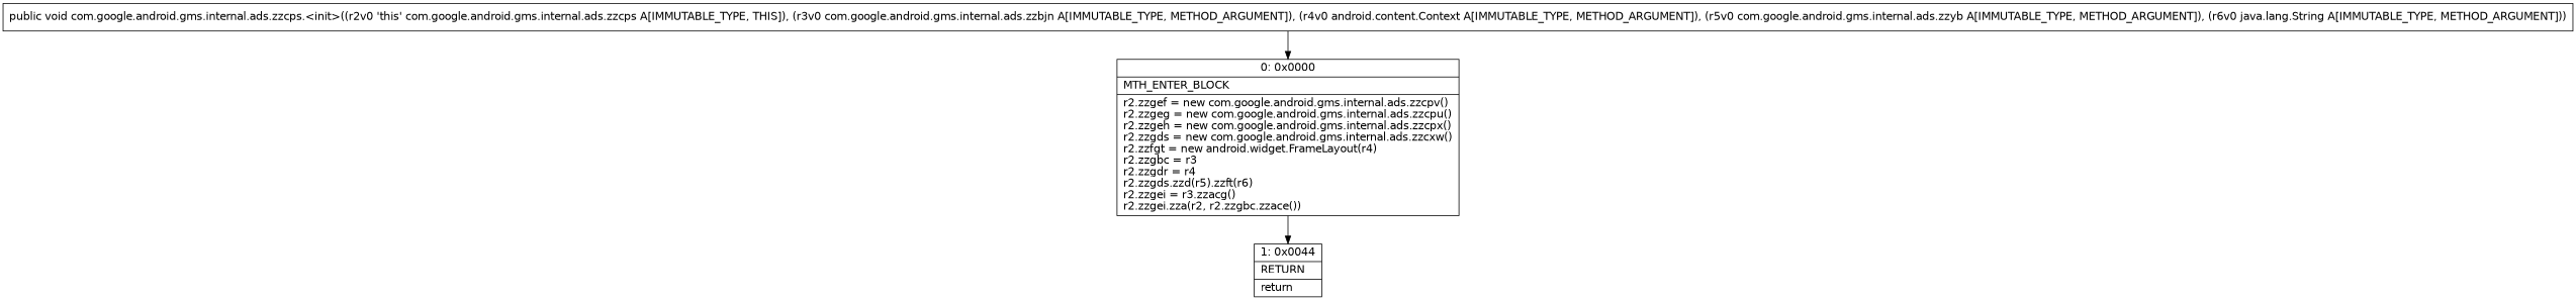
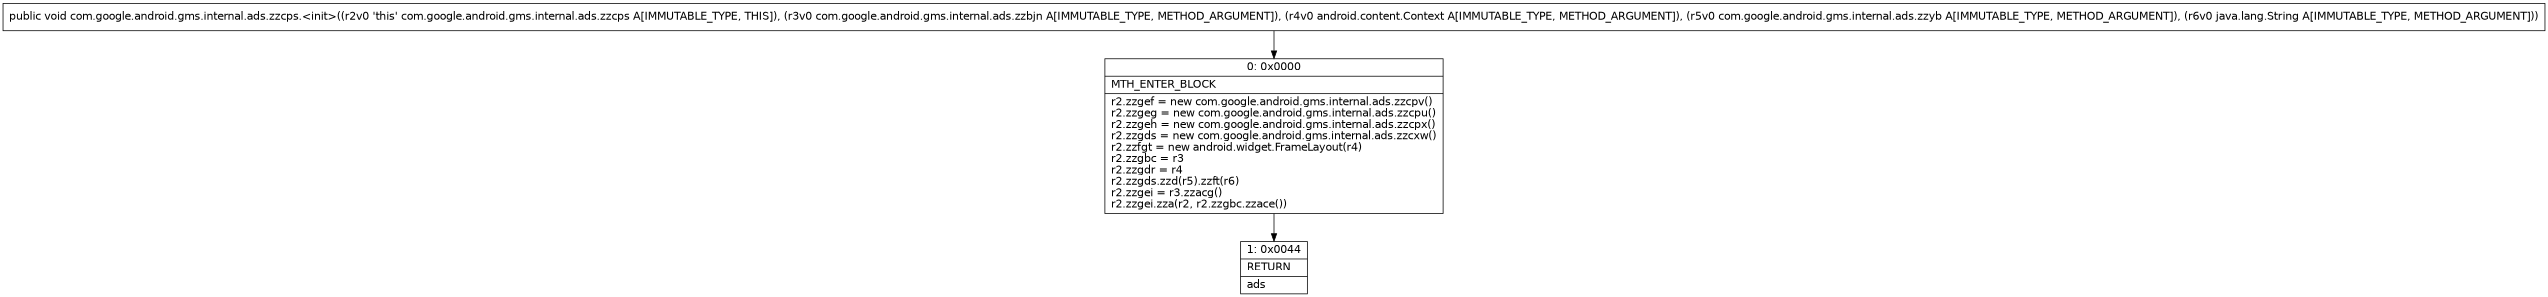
  digraph {
    fontname="DejaVu Sans"
    node [shape=record fontname="DejaVu Sans"]
    edge [fontname="DejaVu Sans"]
    n1 [label="{0\:\ 0x0000|MTH_ENTER_BLOCK\l|r2.zzgef = new com.google.android.gms.internal.ads.zzcpv()\lr2.zzgeg = new com.google.android.gms.internal.ads.zzcpu()\lr2.zzgeh = new com.google.android.gms.internal.ads.zzcpx()\lr2.zzgds = new com.google.android.gms.internal.ads.zzcxw()\lr2.zzfgt = new android.widget.FrameLayout(r4)\lr2.zzgbc = r3\lr2.zzgdr = r4\lr2.zzgds.zzd(r5).zzft(r6)\lr2.zzgei = r3.zzacg()\lr2.zzgei.zza(r2, r2.zzgbc.zzace())\l}"]
-   n2 [label="{1\:\ 0x0044|RETURN\l|return\l}"]
+   n2 [label="{1\:\ 0x0044|RETURN\l|ads\l}"]
    n3 [label="{public void com.google.android.gms.internal.ads.zzcps.\<init\>((r2v0 'this' com.google.android.gms.internal.ads.zzcps A[IMMUTABLE_TYPE, THIS]), (r3v0 com.google.android.gms.internal.ads.zzbjn A[IMMUTABLE_TYPE, METHOD_ARGUMENT]), (r4v0 android.content.Context A[IMMUTABLE_TYPE, METHOD_ARGUMENT]), (r5v0 com.google.android.gms.internal.ads.zzyb A[IMMUTABLE_TYPE, METHOD_ARGUMENT]), (r6v0 java.lang.String A[IMMUTABLE_TYPE, METHOD_ARGUMENT])) }"]
    n1 -> n2
    n3 -> n1
  }
